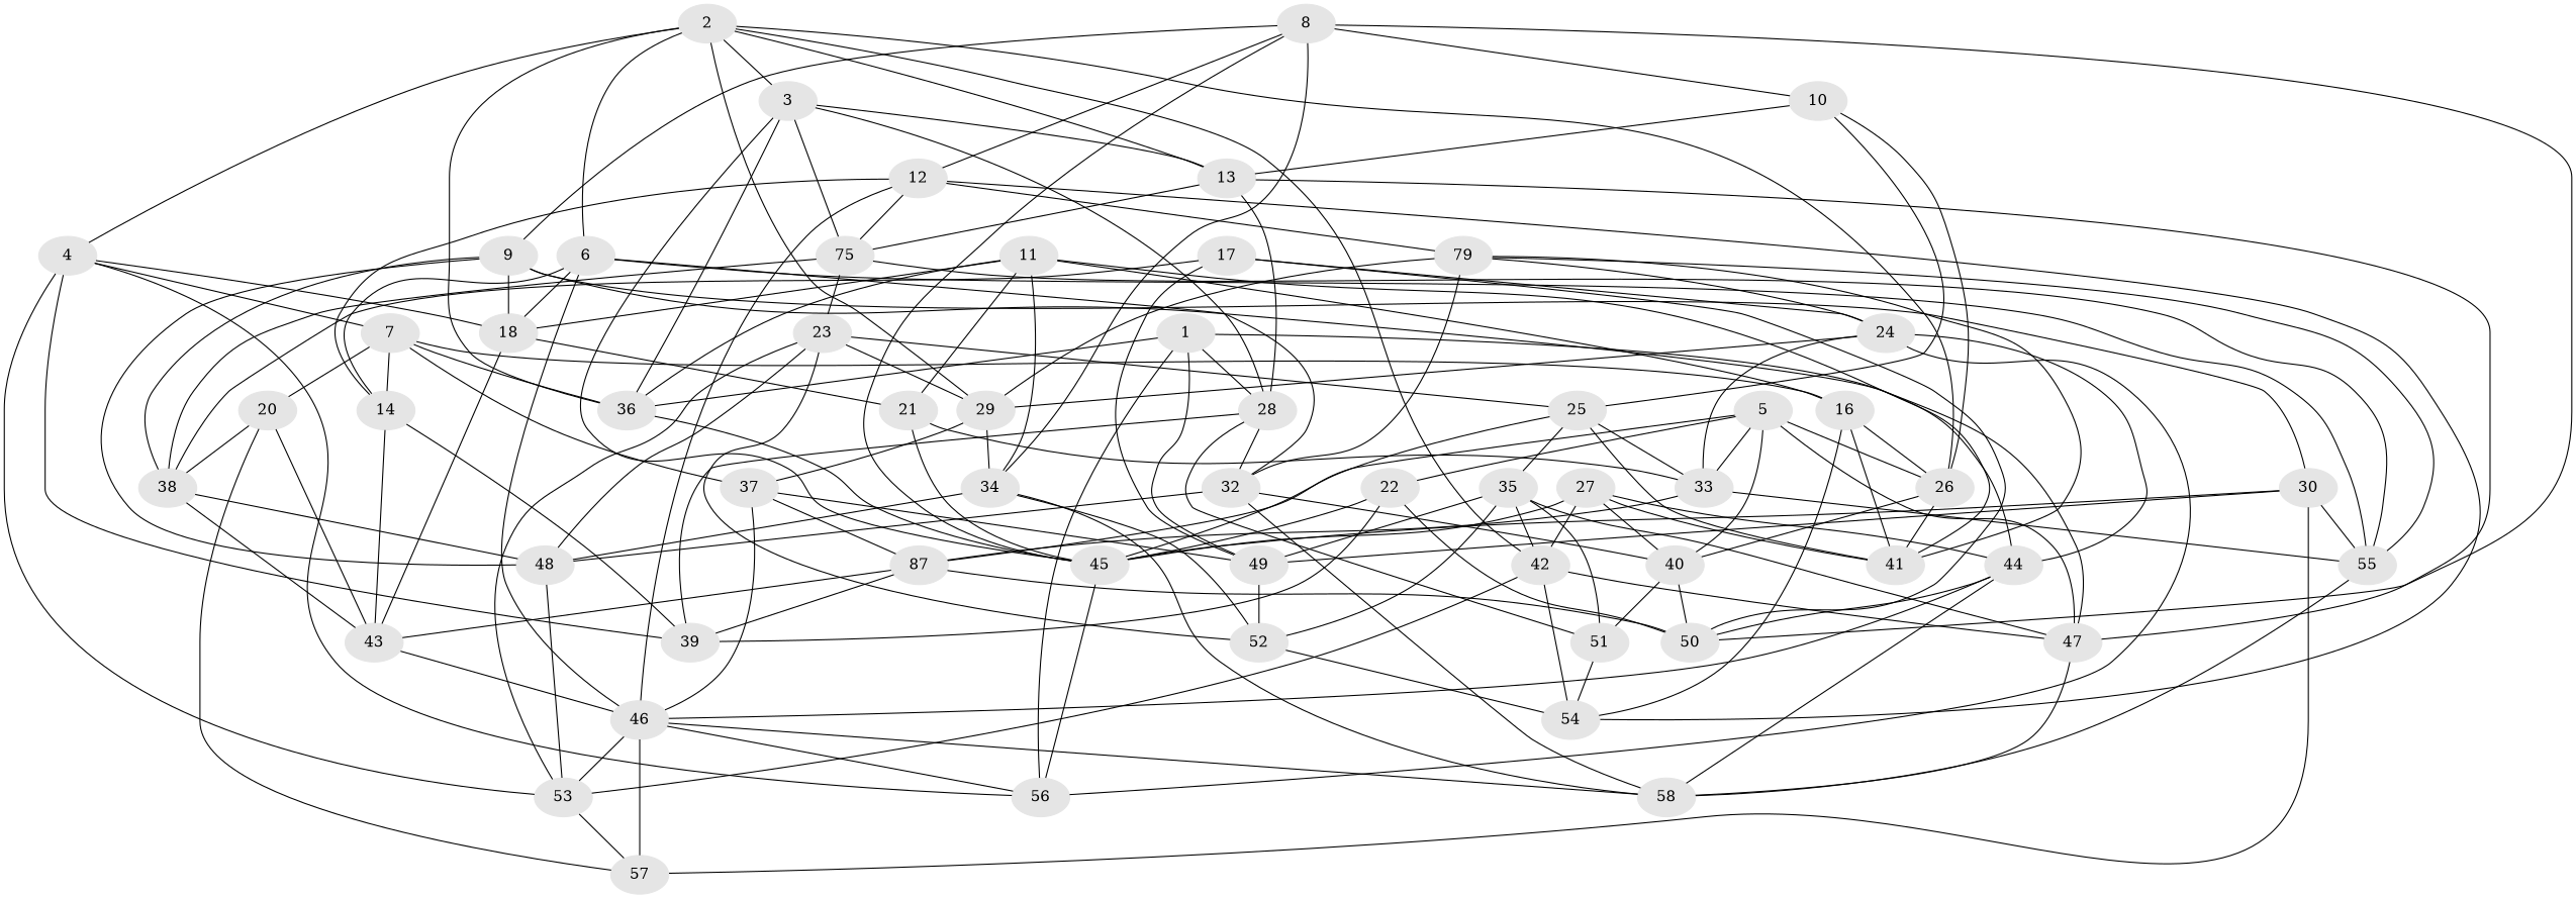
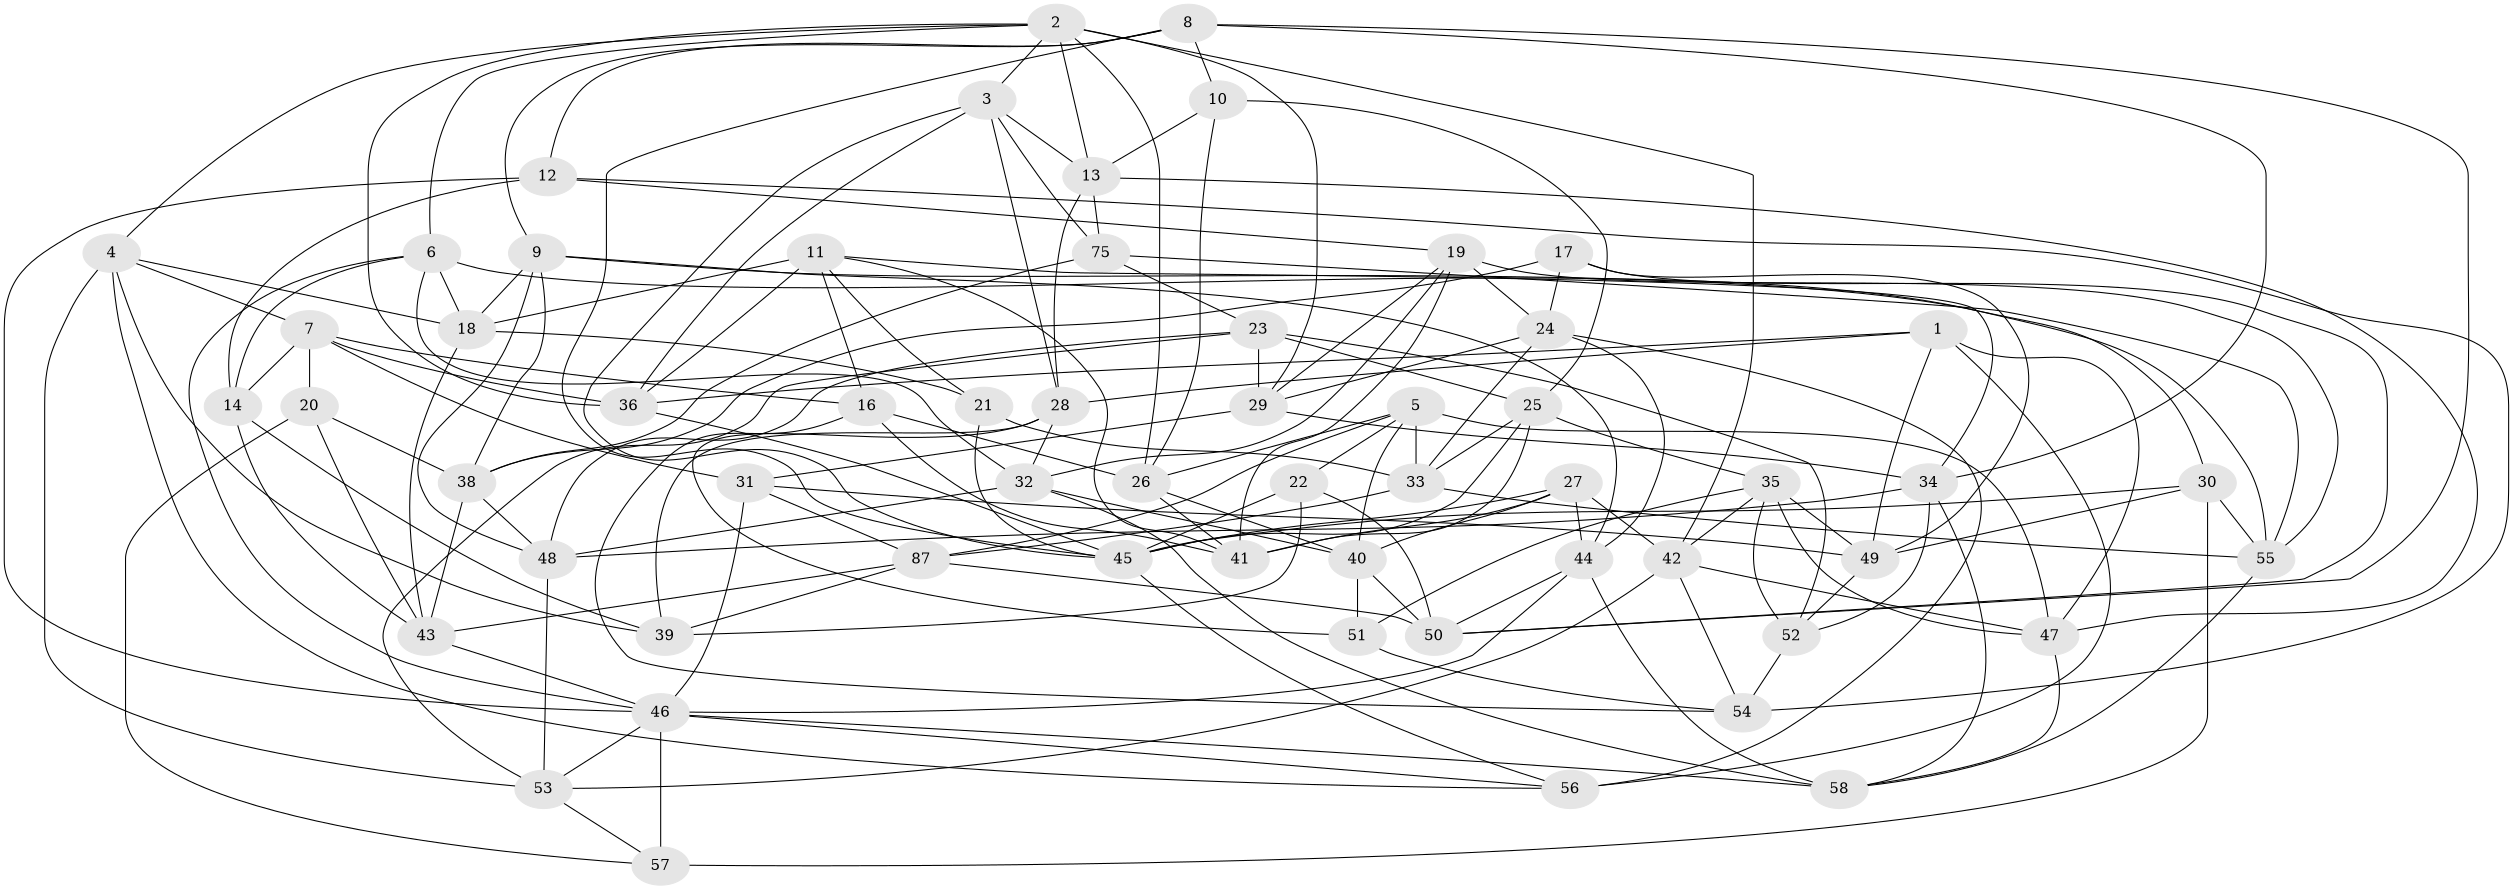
  graph {
    node [color=gray90 style=filled]
    edge [weight=1.0]
    1
    28
    36
    47
    49
    56
    39
    32
    51
    45
    58
    52
    2
    3
    4
    6
    13
    26
    29
    42
    n21 [label=75]
    7
    18
    53
    14
    46
    55
    40
    41
-   31 [label=37]
+   31
    34
    54
    38
    23
    16
    20
    21
    43
    57
    5
    22
    33
    n43 [label=87]
    50
    48
    8
    9
    10
    12
    30
    44
    25
-   19 [label=79]
+   19
    35
    11
    24
    27
    17
    1 -- 28
    1 -- 36
    1 -- 47
    1 -- 49
    1 -- 56 [weight=2.0]
    28 -- 39
    28 -- 32
    28 -- 51
    36 -- 45
    47 -- 58
    49 -- 52
    32 -- 58
    32 -- 40
    32 -- 48
    51 -- 54
    45 -- 56
    52 -- 54 [weight=2.0]
    2 -- 36
    2 -- 3
    2 -- 4
    2 -- 6
    2 -- 13
    2 -- 26
    2 -- 29
    2 -- 42
    3 -- 28
    3 -- 36
    3 -- 45
    3 -- 13
    3 -- n21
    4 -- 56
    4 -- 39
    4 -- 7
    4 -- 18
    4 -- 53
    6 -- 32
    6 -- 18
    6 -- 14
    6 -- 46
    6 -- 55
    13 -- 28
    13 -- 47
    13 -- n21
    26 -- 40
    26 -- 41
    29 -- 31
    29 -- 34
    42 -- 47
    42 -- 53
    42 -- 54
    n21 -- 55
    n21 -- 38
    n21 -- 23
    7 -- 36
    7 -- 14
    7 -- 31
    7 -- 16
    7 -- 20
    18 -- 21
    18 -- 43
    53 -- 57
    14 -- 39 [weight=2.0]
    14 -- 43
    46 -- 56
    46 -- 58
    46 -- 53
    46 -- 57 [weight=2.0]
    55 -- 58
    40 -- 51
    40 -- 50
    31 -- 49
    31 -- 46
    31 -- n43
    34 -- 58
    34 -- 52
    34 -- 48
    38 -- 43
    38 -- 48
    23 -- 52
    23 -- 29
    23 -- 53
    23 -- 48
    23 -- 25
    16 -- 26
    16 -- 41
    16 -- 54
    20 -- 38
    20 -- 43
    20 -- 57
    21 -- 45
    21 -- 33
    43 -- 46
    5 -- 47
    5 -- 26
    5 -- 40
    5 -- 22
    5 -- 33
    5 -- n43
    22 -- 39
    22 -- 45
    22 -- 50
    33 -- 55
    33 -- n43
    n43 -- 39
    n43 -- 43
    n43 -- 50
    48 -- 53
    8 -- 45
    8 -- 34
    8 -- 50
    8 -- 9
    8 -- 10
    8 -- 12
    9 -- 18
    9 -- 38
    9 -- 48
    9 -- 30
    9 -- 44
    10 -- 13
    10 -- 26
    10 -- 25
-   12 -- n21
    12 -- 14
    12 -- 46
    12 -- 54
    12 -- 19
    30 -- 49
    30 -- 45
    30 -- 55
    30 -- 57 [weight=2.0]
    44 -- 58
    44 -- 46
    44 -- 50
    25 -- 45
    25 -- 41
    25 -- 33
    25 -- 35
    19 -- 32
    19 -- 29
    19 -- 55
    19 -- 41
    19 -- 24
    35 -- 47
    35 -- 49
    35 -- 51
    35 -- 52
    35 -- 42
    11 -- 36
    11 -- 18
    11 -- 41
    11 -- 34
    11 -- 16
    11 -- 21
    24 -- 56
    24 -- 29
    24 -- 33
    24 -- 44
    27 -- 45
    27 -- 42
    27 -- 40
    27 -- 41
    27 -- 44
    17 -- 49
    17 -- 38
    17 -- 50
    17 -- 24
  }
